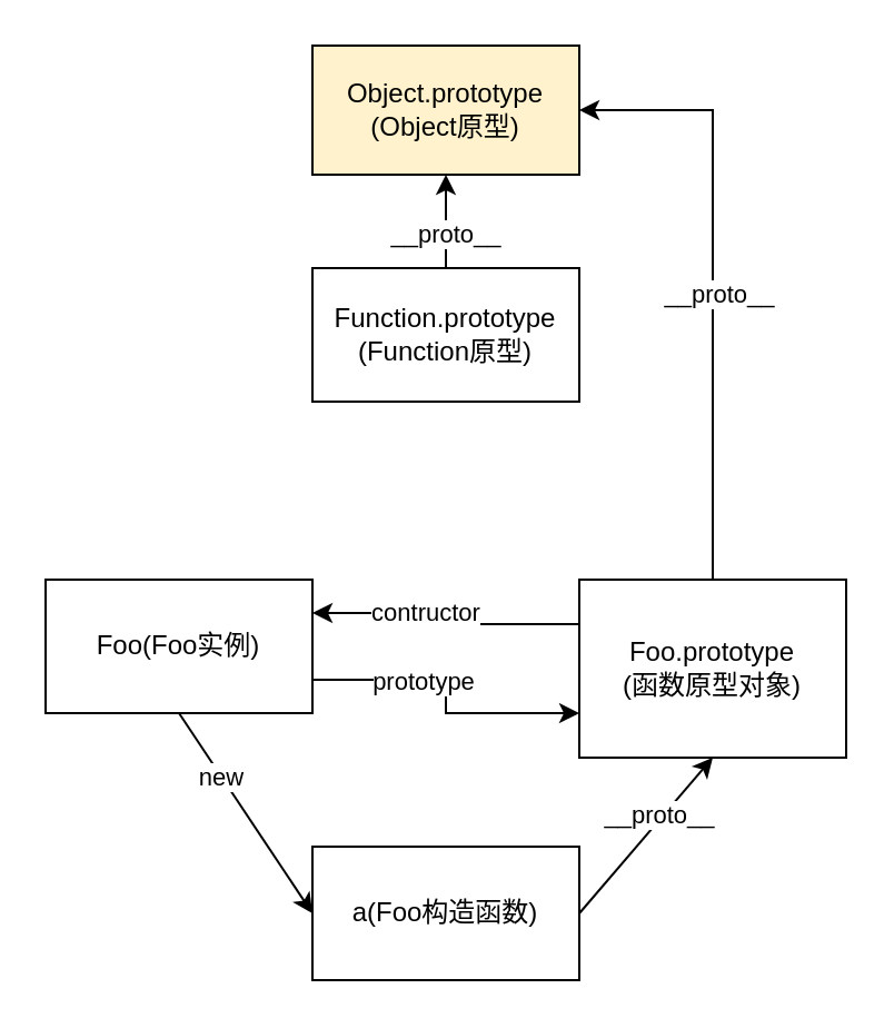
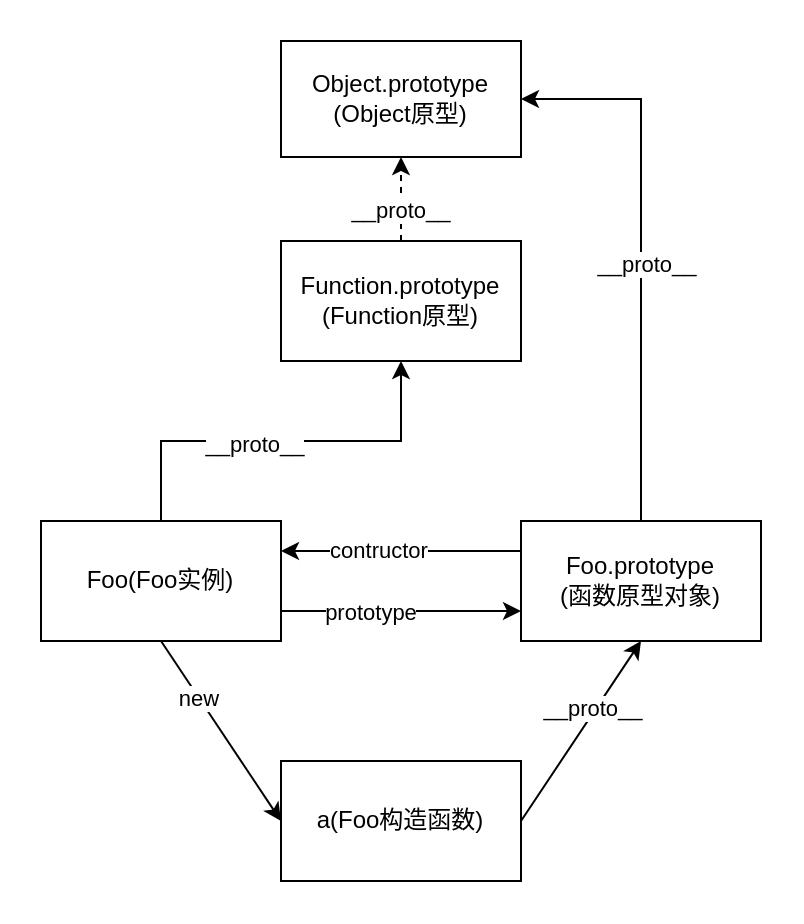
  <mxCell id="0" />
  <mxCell id="1" parent="0" />
  <mxCell id="2" value="a(Foo构造函数)" style="rounded=0;whiteSpace=wrap;html=1;" parent="1" vertex="1"><mxGeometry x="140" y="380" width="120" height="60" as="geometry" /></mxCell>
  <mxCell id="3" style="edgeStyle=orthogonalEdgeStyle;rounded=0;orthogonalLoop=1;jettySize=auto;html=1;exitX=1;exitY=0.75;exitDx=0;exitDy=0;entryX=0;entryY=0.75;entryDx=0;entryDy=0;" parent="1" source="7" target="12" edge="1"><mxGeometry relative="1" as="geometry" /></mxCell>
  <mxCell id="4" value="prototype" style="edgeLabel;html=1;align=center;verticalAlign=middle;resizable=0;points=[];" parent="3" vertex="1" connectable="0"><mxGeometry x="-0.267" relative="1" as="geometry"><mxPoint as="offset" /></mxGeometry></mxCell>
+ <mxCell id="5" style="edgeStyle=orthogonalEdgeStyle;rounded=0;orthogonalLoop=1;jettySize=auto;html=1;exitX=0.5;exitY=0;exitDx=0;exitDy=0;entryX=0.5;entryY=1;entryDx=0;entryDy=0;" parent="1" source="7" target="19" edge="1"><mxGeometry relative="1" as="geometry" /></mxCell>
+ <mxCell id="6" value="__proto__" style="edgeLabel;html=1;align=center;verticalAlign=middle;resizable=0;points=[];" parent="5" vertex="1" connectable="0"><mxGeometry x="-0.14" y="-1" relative="1" as="geometry"><mxPoint as="offset" /></mxGeometry></mxCell>
  <mxCell id="7" value="Foo(Foo实例)" style="rounded=0;whiteSpace=wrap;html=1;" parent="1" vertex="1"><mxGeometry x="20" y="260" width="120" height="60" as="geometry" /></mxCell>
  <mxCell id="8" style="edgeStyle=orthogonalEdgeStyle;rounded=0;orthogonalLoop=1;jettySize=auto;html=1;exitX=0;exitY=0.25;exitDx=0;exitDy=0;entryX=1;entryY=0.25;entryDx=0;entryDy=0;" parent="1" source="12" target="7" edge="1"><mxGeometry relative="1" as="geometry" /></mxCell>
  <mxCell id="9" value="contructor" style="edgeLabel;html=1;align=center;verticalAlign=middle;resizable=0;points=[];" parent="8" vertex="1" connectable="0"><mxGeometry x="0.2" y="-1" relative="1" as="geometry"><mxPoint as="offset" /></mxGeometry></mxCell>
  <mxCell id="10" style="edgeStyle=orthogonalEdgeStyle;rounded=0;orthogonalLoop=1;jettySize=auto;html=1;exitX=0.5;exitY=0;exitDx=0;exitDy=0;entryX=1;entryY=0.5;entryDx=0;entryDy=0;" parent="1" source="12" target="20" edge="1"><mxGeometry relative="1" as="geometry" /></mxCell>
  <mxCell id="11" value="__proto__" style="edgeLabel;html=1;align=center;verticalAlign=middle;resizable=0;points=[];" parent="10" vertex="1" connectable="0"><mxGeometry x="-0.049" y="-2" relative="1" as="geometry"><mxPoint as="offset" /></mxGeometry></mxCell>
- <mxCell id="12" value="Foo.prototype&lt;br&gt;(函数原型对象)" style="rounded=0;whiteSpace=wrap;html=1;" parent="1" vertex="1"><mxGeometry x="260" y="260" width="120" height="80" as="geometry" /></mxCell>
+ <mxCell id="12" value="Foo.prototype&lt;br&gt;(函数原型对象)" style="rounded=0;whiteSpace=wrap;html=1;" parent="1" vertex="1"><mxGeometry x="260" y="260" width="120" height="60" as="geometry" /></mxCell>
  <mxCell id="13" value="" style="endArrow=classic;html=1;exitX=0.5;exitY=1;exitDx=0;exitDy=0;entryX=0;entryY=0.5;entryDx=0;entryDy=0;" parent="1" source="7" target="2" edge="1"><mxGeometry width="50" height="50" relative="1" as="geometry"><mxPoint x="20" y="410" as="sourcePoint" /><mxPoint x="70" y="360" as="targetPoint" /></mxGeometry></mxCell>
  <mxCell id="14" value="new" style="edgeLabel;html=1;align=center;verticalAlign=middle;resizable=0;points=[];" parent="13" vertex="1" connectable="0"><mxGeometry x="-0.37" y="-1" relative="1" as="geometry"><mxPoint as="offset" /></mxGeometry></mxCell>
  <mxCell id="15" value="" style="endArrow=classic;html=1;exitX=1;exitY=0.5;exitDx=0;exitDy=0;entryX=0.5;entryY=1;entryDx=0;entryDy=0;" parent="1" source="2" target="12" edge="1"><mxGeometry width="50" height="50" relative="1" as="geometry"><mxPoint x="80" y="490" as="sourcePoint" /><mxPoint x="130" y="440" as="targetPoint" /></mxGeometry></mxCell>
  <mxCell id="16" value="__proto__" style="edgeLabel;html=1;align=center;verticalAlign=middle;resizable=0;points=[];" parent="15" vertex="1" connectable="0"><mxGeometry x="0.247" y="2" relative="1" as="geometry"><mxPoint as="offset" /></mxGeometry></mxCell>
- <mxCell id="17" value="" style="edgeStyle=orthogonalEdgeStyle;rounded=0;orthogonalLoop=1;jettySize=auto;html=1;" parent="1" source="19" target="20" edge="1"><mxGeometry relative="1" as="geometry" /></mxCell>
+ <mxCell id="17" value="" style="edgeStyle=orthogonalEdgeStyle;rounded=0;orthogonalLoop=1;jettySize=auto;html=1;dashed=1;" parent="1" source="19" target="20" edge="1"><mxGeometry relative="1" as="geometry" /></mxCell>
  <mxCell id="18" value="__proto__" style="edgeLabel;html=1;align=center;verticalAlign=middle;resizable=0;points=[];" parent="17" vertex="1" connectable="0"><mxGeometry x="-0.248" y="1" relative="1" as="geometry"><mxPoint as="offset" /></mxGeometry></mxCell>
  <mxCell id="19" value="Function.prototype&lt;br&gt;(Function原型)" style="rounded=0;whiteSpace=wrap;html=1;" parent="1" vertex="1"><mxGeometry x="140" y="120" width="120" height="60" as="geometry" /></mxCell>
- <mxCell id="20" value="Object.prototype&lt;br&gt;(Object原型)" style="rounded=0;whiteSpace=wrap;html=1;fillColor=#fff2cc;" parent="1" vertex="1"><mxGeometry x="140" y="20" width="120" height="58" as="geometry" /></mxCell>
+ <mxCell id="20" value="Object.prototype&lt;br&gt;(Object原型)" style="rounded=0;whiteSpace=wrap;html=1;" parent="1" vertex="1"><mxGeometry x="140" y="20" width="120" height="58" as="geometry" /></mxCell>
